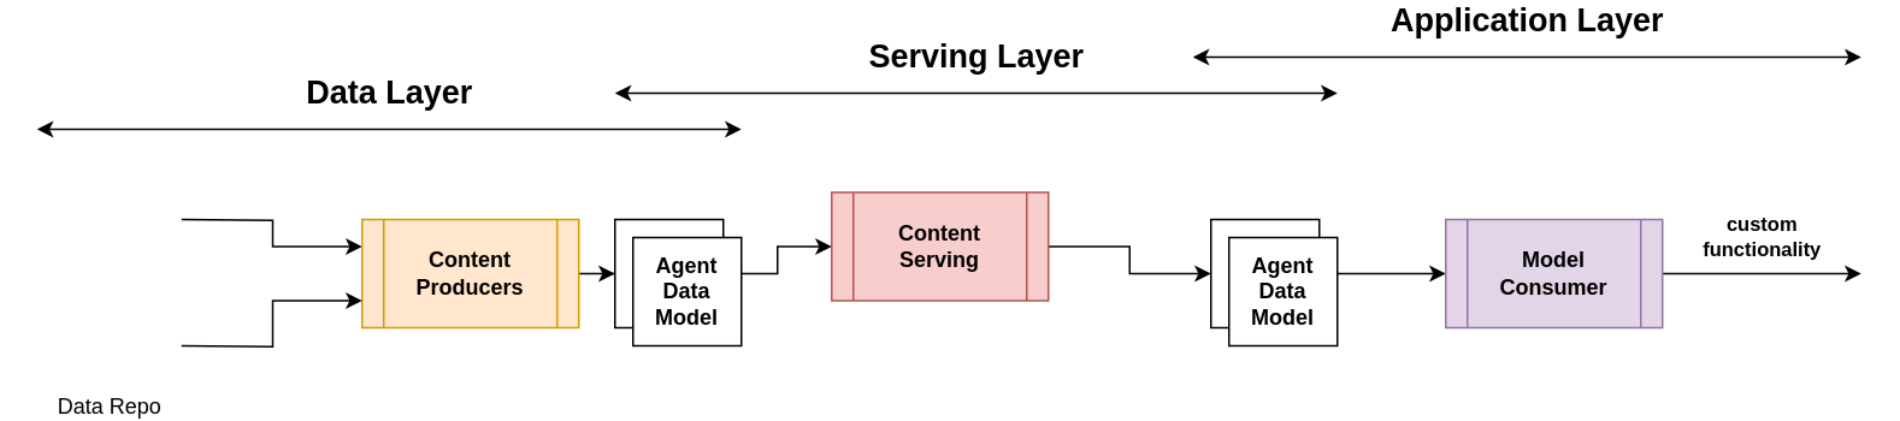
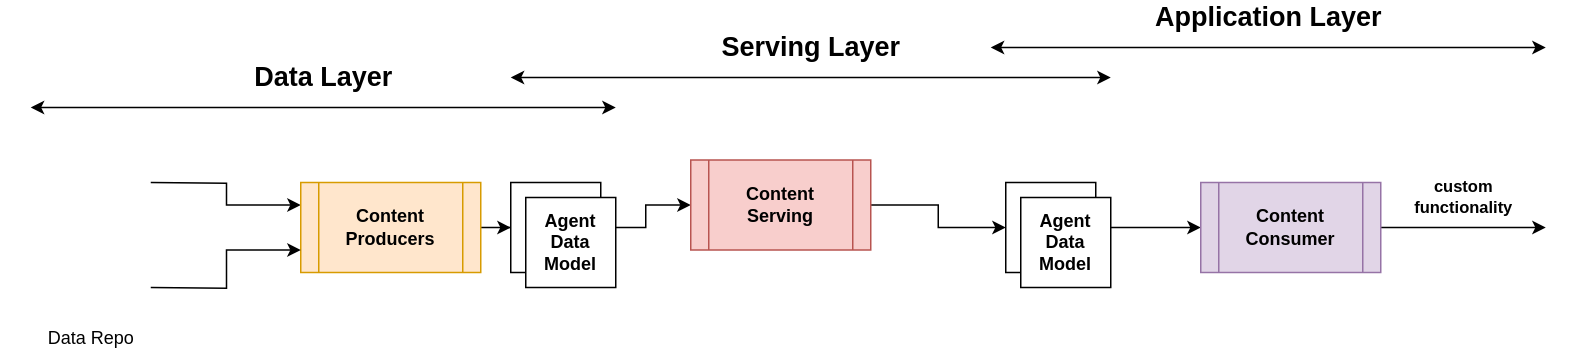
  <mxCell id="0" />
  <mxCell id="1" parent="0" />
  <mxCell id="2" style="edgeStyle=orthogonalEdgeStyle;rounded=0;orthogonalLoop=1;jettySize=auto;html=1;entryX=0;entryY=0.5;entryDx=0;entryDy=0;" parent="1" source="3" target="10" edge="1"><mxGeometry relative="1" as="geometry"><mxPoint x="490" y="140" as="targetPoint" /></mxGeometry></mxCell>
  <mxCell id="3" value="Agent Data Model" style="whiteSpace=wrap;html=1;aspect=fixed;fontStyle=1" parent="1" vertex="1"><mxGeometry x="340" y="110" width="60" height="60" as="geometry" /></mxCell>
  <mxCell id="4" style="edgeStyle=orthogonalEdgeStyle;rounded=0;orthogonalLoop=1;jettySize=auto;html=1;entryX=0;entryY=0.25;entryDx=0;entryDy=0;" parent="1" target="6" edge="1"><mxGeometry relative="1" as="geometry"><mxPoint x="100" y="110" as="sourcePoint" /></mxGeometry></mxCell>
  <mxCell id="5" style="edgeStyle=orthogonalEdgeStyle;rounded=0;orthogonalLoop=1;jettySize=auto;html=1;entryX=0;entryY=0.5;entryDx=0;entryDy=0;" parent="1" source="6" target="3" edge="1"><mxGeometry relative="1" as="geometry" /></mxCell>
  <mxCell id="6" value="Content Producers" style="shape=process;whiteSpace=wrap;html=1;backgroundOutline=1;fontStyle=1;fillColor=#ffe6cc;strokeColor=#d79b00;" parent="1" vertex="1"><mxGeometry x="200" y="110" width="120" height="60" as="geometry" /></mxCell>
  <mxCell id="7" value="Agent Data Model" style="whiteSpace=wrap;html=1;aspect=fixed;fontStyle=1" parent="1" vertex="1"><mxGeometry x="350" y="120" width="60" height="60" as="geometry" /></mxCell>
  <mxCell id="8" style="edgeStyle=orthogonalEdgeStyle;rounded=0;orthogonalLoop=1;jettySize=auto;html=1;entryX=0;entryY=0.75;entryDx=0;entryDy=0;" parent="1" target="6" edge="1"><mxGeometry relative="1" as="geometry"><mxPoint x="100" y="180" as="sourcePoint" /></mxGeometry></mxCell>
  <mxCell id="9" style="edgeStyle=orthogonalEdgeStyle;rounded=0;orthogonalLoop=1;jettySize=auto;html=1;entryX=0;entryY=0.5;entryDx=0;entryDy=0;" parent="1" source="10" target="12" edge="1"><mxGeometry relative="1" as="geometry" /></mxCell>
  <mxCell id="10" value="Content&lt;br&gt;Serving" style="shape=process;whiteSpace=wrap;html=1;backgroundOutline=1;fontStyle=1;fillColor=#f8cecc;strokeColor=#b85450;" parent="1" vertex="1"><mxGeometry x="460" y="95" width="120" height="60" as="geometry" /></mxCell>
  <mxCell id="11" style="edgeStyle=orthogonalEdgeStyle;rounded=0;orthogonalLoop=1;jettySize=auto;html=1;entryX=0;entryY=0.5;entryDx=0;entryDy=0;" parent="1" source="12" target="15" edge="1"><mxGeometry relative="1" as="geometry" /></mxCell>
  <mxCell id="12" value="Agent Data Model" style="whiteSpace=wrap;html=1;aspect=fixed;fontStyle=1" parent="1" vertex="1"><mxGeometry x="670" y="110" width="60" height="60" as="geometry" /></mxCell>
  <mxCell id="13" value="Agent Data Model" style="whiteSpace=wrap;html=1;aspect=fixed;fontStyle=1" parent="1" vertex="1"><mxGeometry x="680" y="120" width="60" height="60" as="geometry" /></mxCell>
  <mxCell id="14" value="custom&lt;br&gt;functionality" style="edgeStyle=orthogonalEdgeStyle;rounded=0;orthogonalLoop=1;jettySize=auto;html=1;fontStyle=1" parent="1" source="15" edge="1"><mxGeometry x="-0.004" y="-20" relative="1" as="geometry"><mxPoint x="1030" y="140" as="targetPoint" /><mxPoint x="20" y="-20" as="offset" /></mxGeometry></mxCell>
- <mxCell id="15" value="Model&lt;br&gt;Consumer" style="shape=process;whiteSpace=wrap;html=1;backgroundOutline=1;fontStyle=1;fillColor=#e1d5e7;strokeColor=#9673a6;" parent="1" vertex="1"><mxGeometry x="800" y="110" width="120" height="60" as="geometry" /></mxCell>
+ <mxCell id="15" value="Content&lt;br&gt;Consumer" style="shape=process;whiteSpace=wrap;html=1;backgroundOutline=1;fontStyle=1;fillColor=#e1d5e7;strokeColor=#9673a6;" parent="1" vertex="1"><mxGeometry x="800" y="110" width="120" height="60" as="geometry" /></mxCell>
  <mxCell id="16" value="Data Repo" style="shape=image;html=1;verticalAlign=top;verticalLabelPosition=bottom;labelBackgroundColor=#ffffff;imageAspect=0;aspect=fixed;image=https://cdn4.iconfinder.com/data/icons/ionicons/512/icon-social-github-128.png" parent="1" vertex="1"><mxGeometry x="40" y="160" width="40" height="40" as="geometry" /></mxCell>
  <mxCell id="17" value="Data Layer" style="endArrow=classic;startArrow=classic;html=1;rounded=0;fontStyle=1;fontSize=18;" parent="1" edge="1"><mxGeometry y="20" width="50" height="50" relative="1" as="geometry"><mxPoint x="20" y="60" as="sourcePoint" /><mxPoint x="410" y="60" as="targetPoint" /><mxPoint as="offset" /></mxGeometry></mxCell>
  <mxCell id="18" value="Serving Layer" style="endArrow=classic;startArrow=classic;html=1;rounded=0;fontStyle=1;fontSize=18;" parent="1" edge="1"><mxGeometry y="20" width="50" height="50" relative="1" as="geometry"><mxPoint x="340" y="40" as="sourcePoint" /><mxPoint x="740" y="40" as="targetPoint" /><mxPoint as="offset" /></mxGeometry></mxCell>
  <mxCell id="19" value="Application Layer" style="endArrow=classic;startArrow=classic;html=1;rounded=0;fontStyle=1;fontSize=18;" parent="1" edge="1"><mxGeometry y="20" width="50" height="50" relative="1" as="geometry"><mxPoint x="660" y="20" as="sourcePoint" /><mxPoint x="1030" y="20" as="targetPoint" /><mxPoint as="offset" /></mxGeometry></mxCell>
